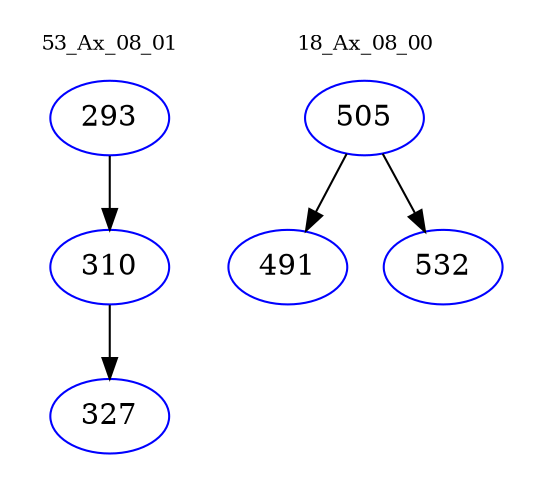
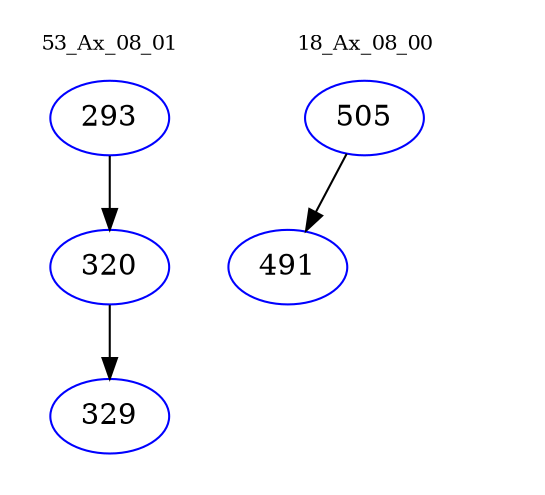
  digraph {
    node [color=blue]
    edge [color=black]
-   n1 [label=310]
+   n1 [label=320]
    n2 [label=293]
-   n3 [label=327]
+   n3 [label=329]
    n4 [label=505]
    n5 [label=491]
-   n6 [label=532]
    subgraph cluster_1 {
      color=white
      fontsize=10
      label="53_Ax_08_01"
      n1
      n2
      n3
    }
    subgraph cluster_2 {
      color=white
      fontsize=10
      label="18_Ax_08_00"
      n4
      n5
-     n6
    }
    n1 -> n3
    n2 -> n1
    n4 -> n5
-   n4 -> n6
  }
